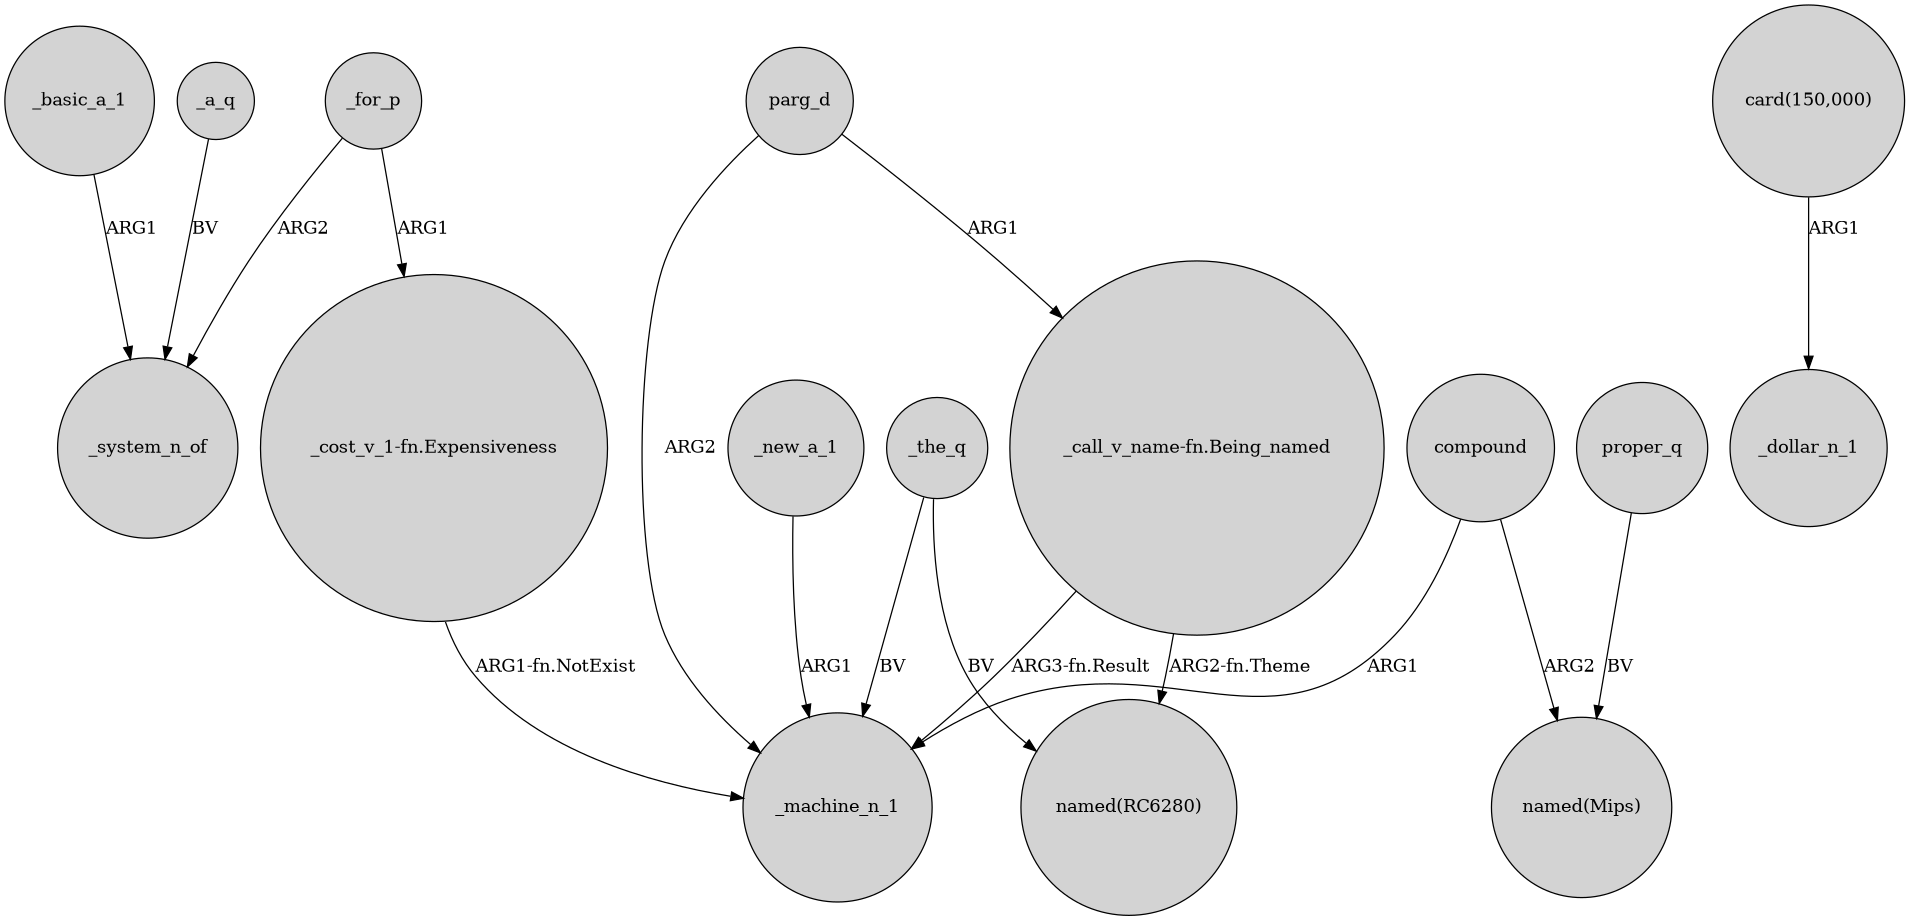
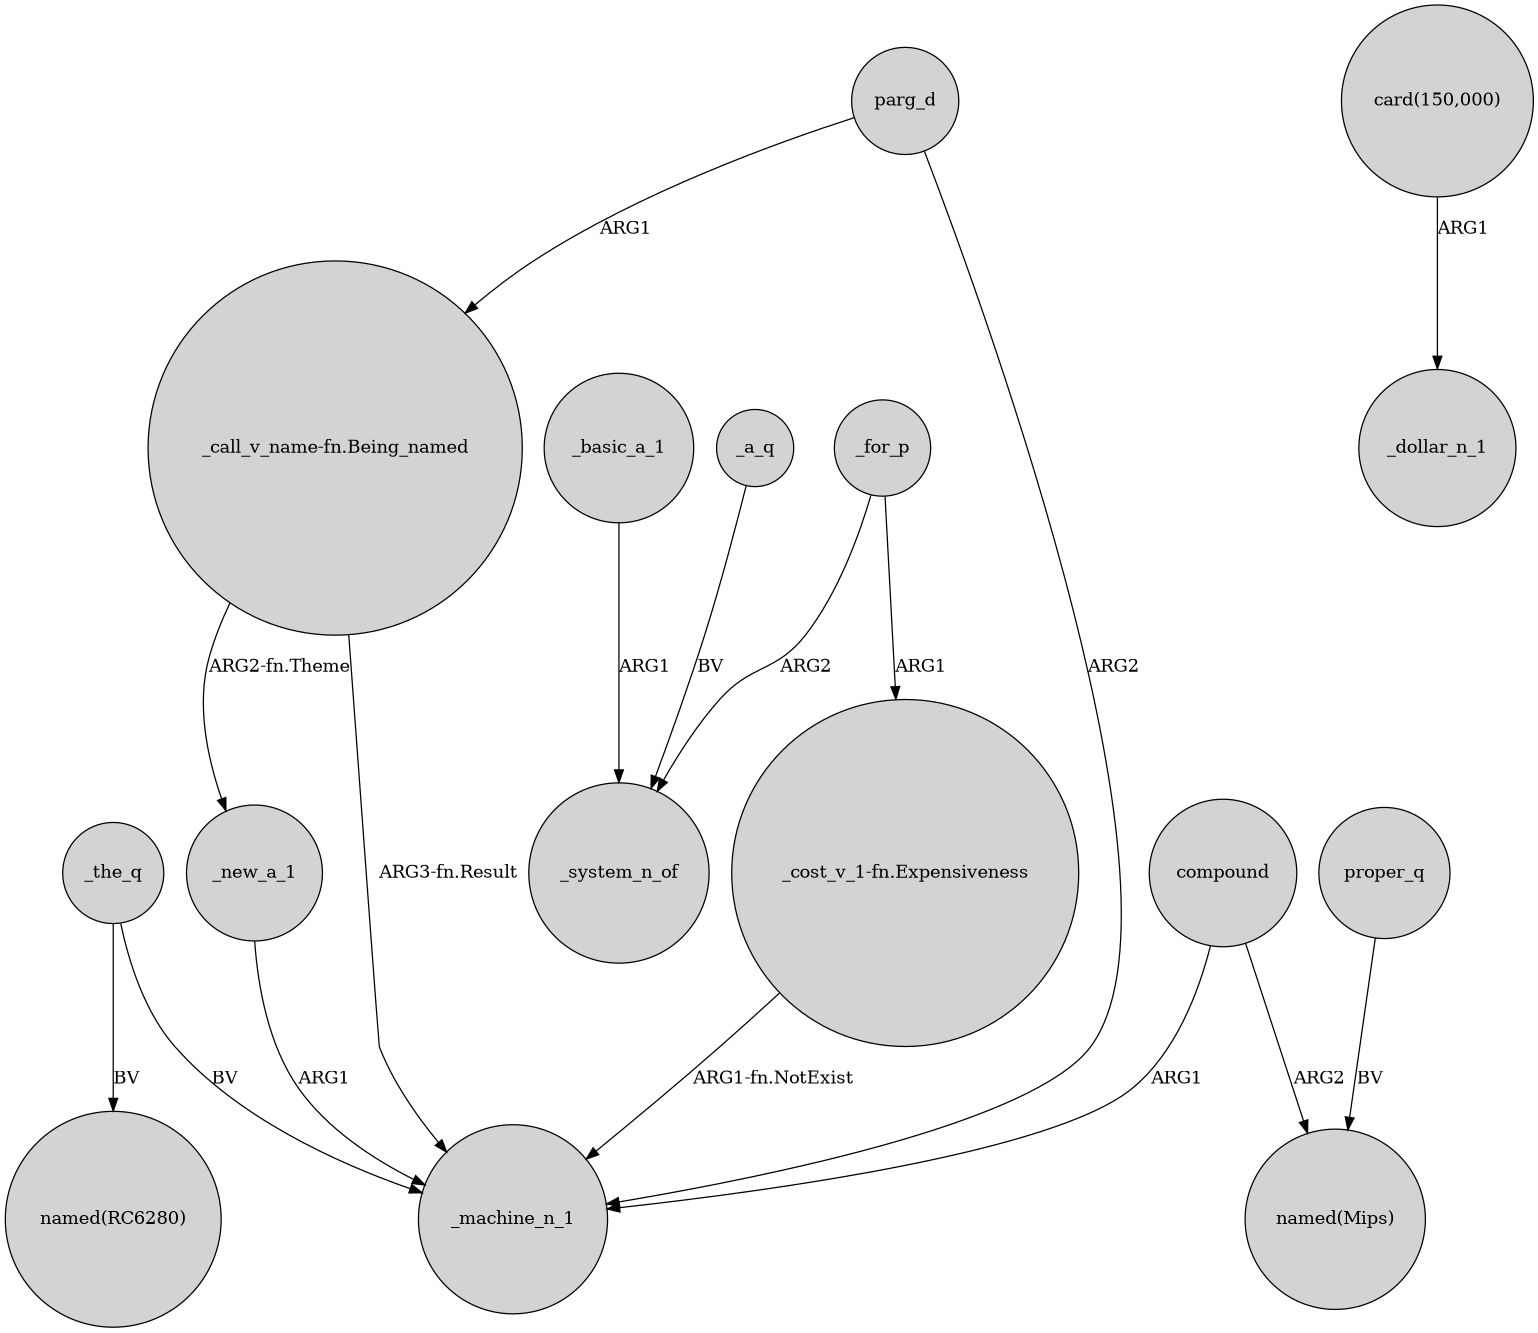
  digraph {
    node [shape=circle style=filled]
    _a_q
    _system_n_of
    _the_q
    _machine_n_1
    "named(RC6280)"
    "card(150,000)"
    _dollar_n_1
    _new_a_1
    "_call_v_name-fn.Being_named"
    _for_p
    "_cost_v_1-fn.Expensiveness"
    _basic_a_1
    parg_d
    proper_q
    "named(Mips)"
    compound
    _a_q -> _system_n_of [label=BV]
    _the_q -> _machine_n_1 [label=BV]
    _the_q -> "named(RC6280)" [label=BV]
    "card(150,000)" -> _dollar_n_1 [label=ARG1]
    _new_a_1 -> _machine_n_1 [label=ARG1]
    "_call_v_name-fn.Being_named" -> _machine_n_1 [label="ARG3-fn.Result"]
-   "_call_v_name-fn.Being_named" -> "named(RC6280)" [label="ARG2-fn.Theme"]
+   "_call_v_name-fn.Being_named" -> _new_a_1 [label="ARG2-fn.Theme"]
    _for_p -> _system_n_of [label=ARG2]
    _for_p -> "_cost_v_1-fn.Expensiveness" [label=ARG1]
    "_cost_v_1-fn.Expensiveness" -> _machine_n_1 [label="ARG1-fn.NotExist"]
    _basic_a_1 -> _system_n_of [label=ARG1]
    parg_d -> _machine_n_1 [label=ARG2]
    parg_d -> "_call_v_name-fn.Being_named" [label=ARG1]
    proper_q -> "named(Mips)" [label=BV]
    compound -> _machine_n_1 [label=ARG1]
    compound -> "named(Mips)" [label=ARG2]
  }
